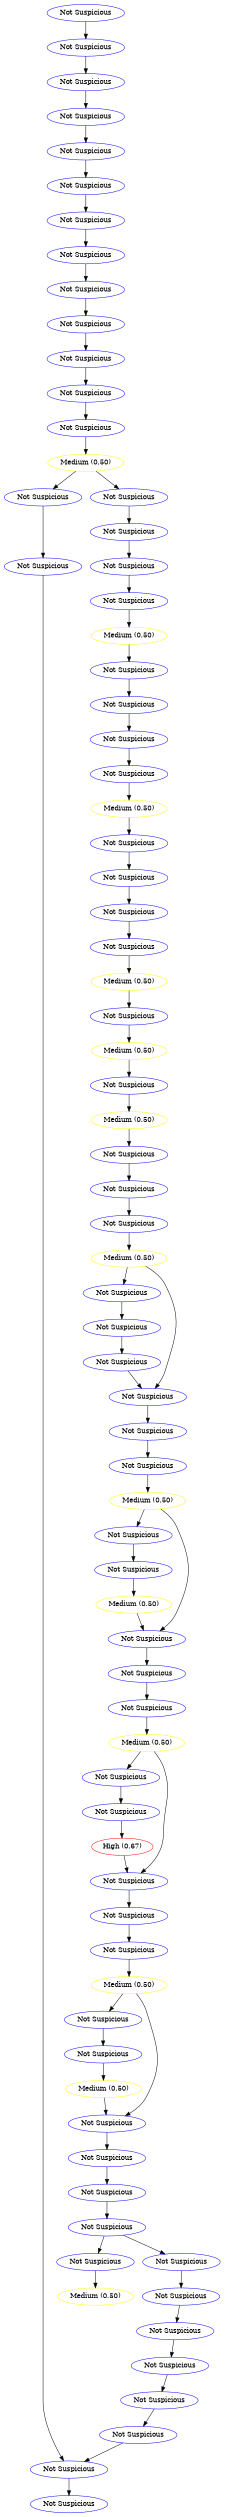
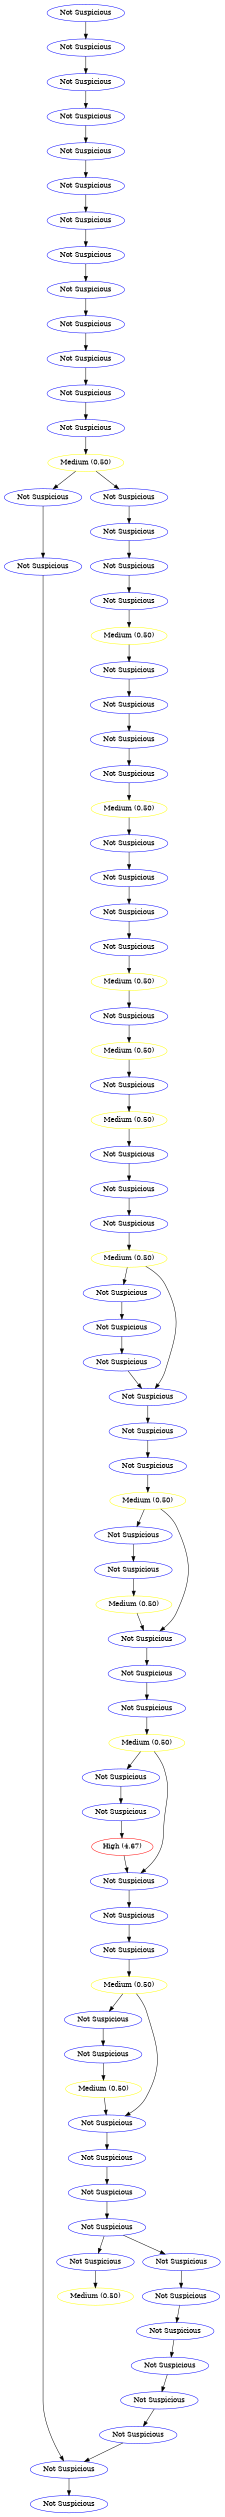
  strict digraph {
    node [color=blue]
    n1 [label="Not Suspicious"]
    n2 [label="Not Suspicious"]
    n3 [label="Not Suspicious"]
    n4 [label="Not Suspicious"]
    n5 [label="Not Suspicious"]
    n6 [label="Not Suspicious"]
    n7 [label="Not Suspicious"]
    n8 [label="Not Suspicious"]
    n9 [label="Not Suspicious"]
    n10 [label="Not Suspicious"]
    n11 [label="Not Suspicious"]
    n12 [label="Not Suspicious"]
    n13 [label="Not Suspicious"]
    n14 [color=yellow label="Medium (0.50)"]
    n15 [label="Not Suspicious"]
    n16 [label="Not Suspicious"]
    n17 [label="Not Suspicious"]
    n18 [label="Not Suspicious"]
    n19 [label="Not Suspicious"]
    n20 [label="Not Suspicious"]
    n21 [label="Not Suspicious"]
    n22 [color=yellow label="Medium (0.50)"]
    n23 [label="Not Suspicious"]
    n24 [label="Not Suspicious"]
    n25 [label="Not Suspicious"]
    n26 [label="Not Suspicious"]
    n27 [color=yellow label="Medium (0.50)"]
    n28 [label="Not Suspicious"]
    n29 [label="Not Suspicious"]
    n30 [label="Not Suspicious"]
    n31 [label="Not Suspicious"]
    n32 [color=yellow label="Medium (0.50)"]
    n33 [label="Not Suspicious"]
    n34 [color=yellow label="Medium (0.50)"]
    n35 [label="Not Suspicious"]
    n36 [color=yellow label="Medium (0.50)"]
    n37 [label="Not Suspicious"]
    n38 [label="Not Suspicious"]
    n39 [label="Not Suspicious"]
    n40 [color=yellow label="Medium (0.50)"]
    n41 [label="Not Suspicious"]
    n42 [label="Not Suspicious"]
    n43 [label="Not Suspicious"]
    n44 [label="Not Suspicious"]
    n45 [label="Not Suspicious"]
    n46 [label="Not Suspicious"]
    n47 [color=yellow label="Medium (0.50)"]
    n48 [label="Not Suspicious"]
    n49 [label="Not Suspicious"]
    n50 [label="Not Suspicious"]
    n51 [color=yellow label="Medium (0.50)"]
    n52 [label="Not Suspicious"]
    n53 [label="Not Suspicious"]
    n54 [color=yellow label="Medium (0.50)"]
    n55 [label="Not Suspicious"]
    n56 [label="Not Suspicious"]
    n57 [label="Not Suspicious"]
-   n58 [color=red label="High (0.67)"]
+   n58 [color=red label="High (4.67)"]
    n59 [label="Not Suspicious"]
    n60 [label="Not Suspicious"]
    n61 [color=yellow label="Medium (0.50)"]
    n62 [label="Not Suspicious"]
    n63 [label="Not Suspicious"]
    n64 [label="Not Suspicious"]
    n65 [color=yellow label="Medium (0.50)"]
    n66 [label="Not Suspicious"]
    n67 [label="Not Suspicious"]
    n68 [label="Not Suspicious"]
    n69 [label="Not Suspicious"]
    n70 [label="Not Suspicious"]
    n71 [color=yellow label="Medium (0.50)"]
    n72 [label="Not Suspicious"]
    n73 [label="Not Suspicious"]
    n74 [label="Not Suspicious"]
    n75 [label="Not Suspicious"]
    n76 [label="Not Suspicious"]
    n77 [label="Not Suspicious"]
    n1 -> n2
    n2 -> n3
    n3 -> n4
    n4 -> n5
    n5 -> n6
    n6 -> n7
    n7 -> n8
    n8 -> n9
    n9 -> n10
    n10 -> n11
    n11 -> n12
    n12 -> n13
    n13 -> n14
    n14 -> n15
    n14 -> n16
    n15 -> n17
    n16 -> n19
    n17 -> n18
    n18 -> n77
    n19 -> n20
    n20 -> n21
    n21 -> n22
    n22 -> n23
    n23 -> n24
    n24 -> n25
    n25 -> n26
    n26 -> n27
    n27 -> n28
    n28 -> n29
    n29 -> n30
    n30 -> n31
    n31 -> n32
    n32 -> n33
    n33 -> n34
    n34 -> n35
    n35 -> n36
    n36 -> n37
    n37 -> n38
    n38 -> n39
    n39 -> n40
    n40 -> n41
    n40 -> n42
    n41 -> n43
    n42 -> n45
    n43 -> n44
    n44 -> n42
    n45 -> n46
    n46 -> n47
    n47 -> n48
    n47 -> n49
    n48 -> n50
    n49 -> n52
    n50 -> n51
    n51 -> n49
    n52 -> n53
    n53 -> n54
    n54 -> n55
    n54 -> n56
    n55 -> n57
    n56 -> n59
    n57 -> n58
    n58 -> n56
    n59 -> n60
    n60 -> n61
    n61 -> n62
    n61 -> n63
    n62 -> n64
    n63 -> n66
    n64 -> n65
    n65 -> n63
    n66 -> n67
    n67 -> n68
    n68 -> n69
    n68 -> n70
    n69 -> n71
    n70 -> n72
    n72 -> n73
    n73 -> n74
    n74 -> n75
    n75 -> n76
    n76 -> n18
  }
